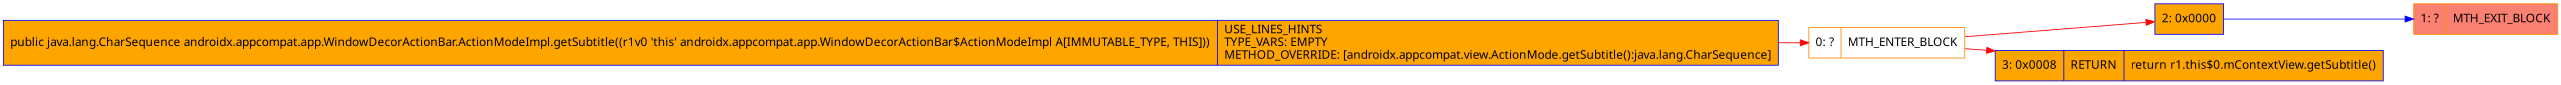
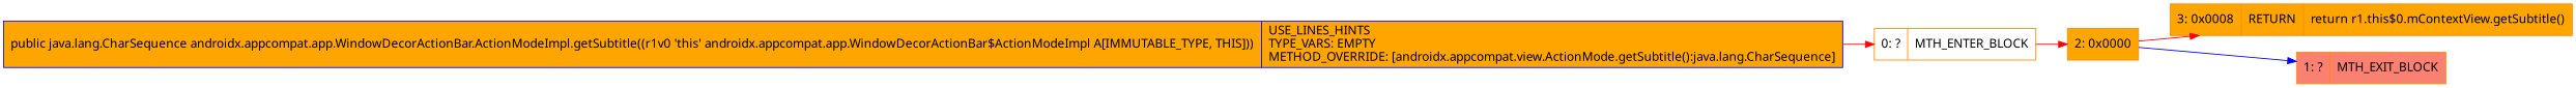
  digraph {
    fontname="Noto Sans"
    rankdir=LR
    node [color=blue fillcolor=orange fontname="Noto Sans" shape=record style=filled]
    edge [color=red fontname="Noto Sans"]
    n1 [color=darkorange fillcolor=white label="{0\:\ ?|MTH_ENTER_BLOCK\l}"]
-   n2 [label="{2\:\ 0x0000}"]
-   n3 [label="{3\:\ 0x0008|RETURN\l|return r1.this$0.mContextView.getSubtitle()\l}"]
+   n2 [color=darkorange label="{2\:\ 0x0000}"]
+   n3 [color=darkorange label="{3\:\ 0x0008|RETURN\l|return r1.this$0.mContextView.getSubtitle()\l}"]
    n4 [color=darkorange fillcolor=salmon label="{1\:\ ?|MTH_EXIT_BLOCK\l}"]
    n5 [label="{public java.lang.CharSequence androidx.appcompat.app.WindowDecorActionBar.ActionModeImpl.getSubtitle((r1v0 'this' androidx.appcompat.app.WindowDecorActionBar$ActionModeImpl A[IMMUTABLE_TYPE, THIS]))  | USE_LINES_HINTS\lTYPE_VARS: EMPTY\lMETHOD_OVERRIDE: [androidx.appcompat.view.ActionMode.getSubtitle():java.lang.CharSequence]\l}"]
    n1 -> n2
-   n1 -> n3
+   n2 -> n3
    n2 -> n4 [color=blue]
    n5 -> n1
  }
